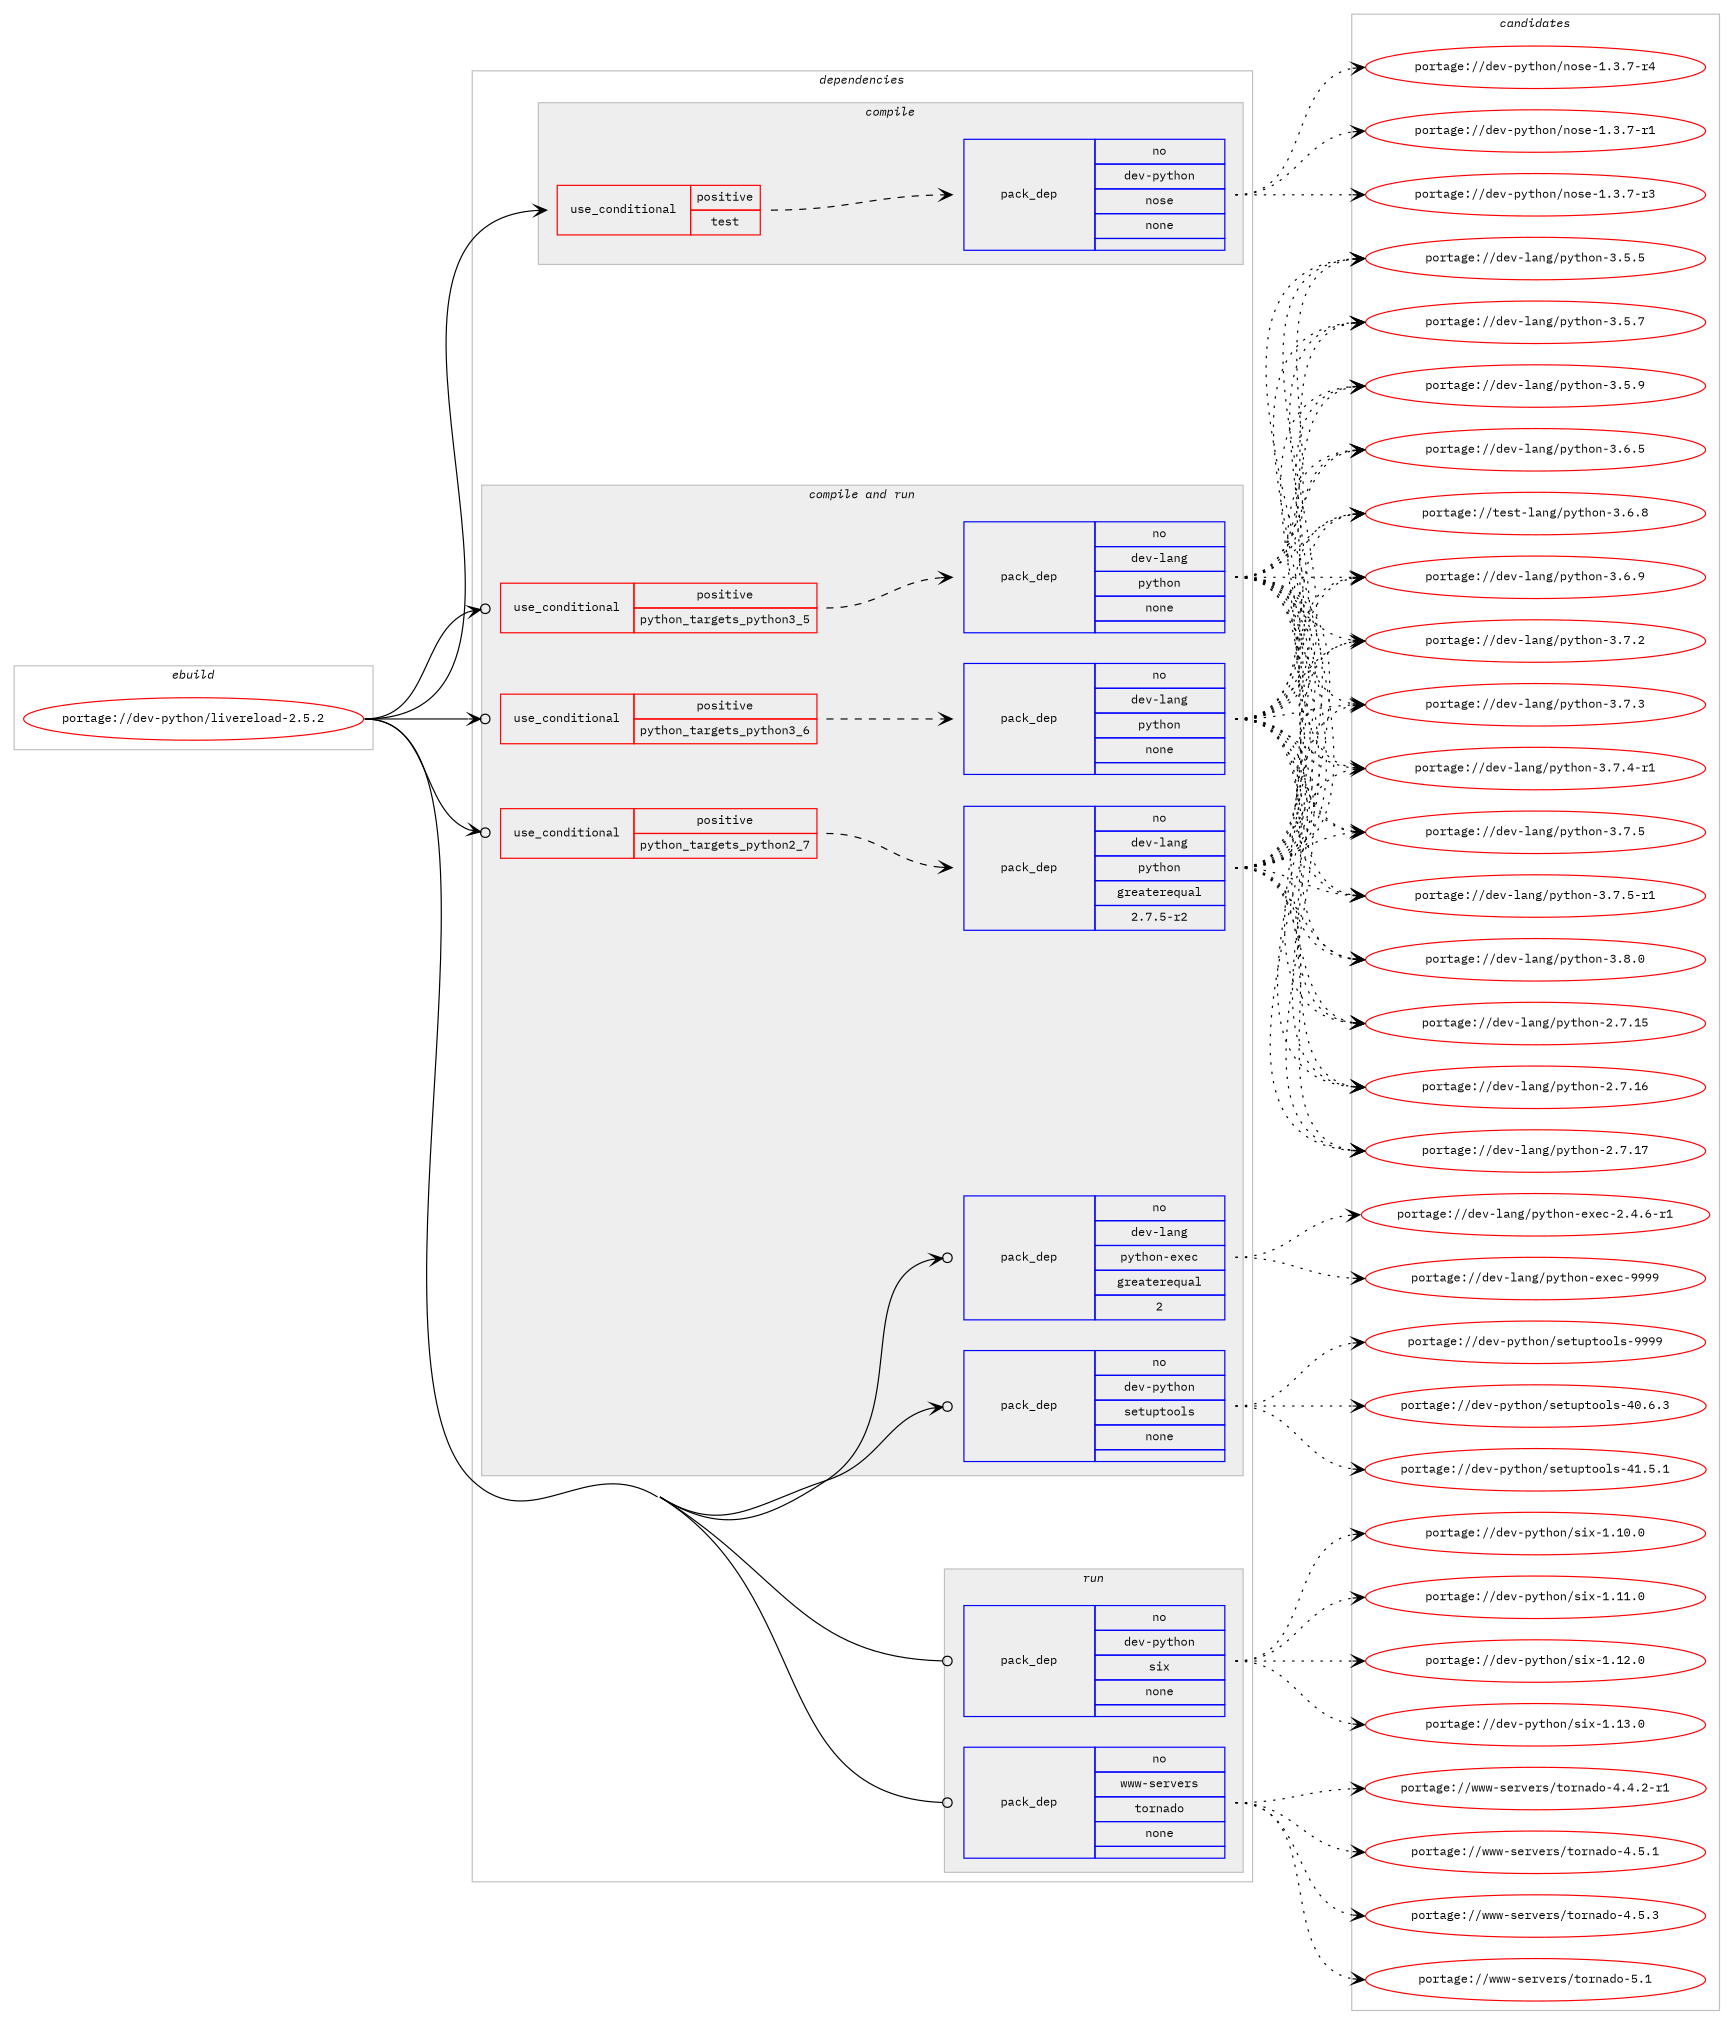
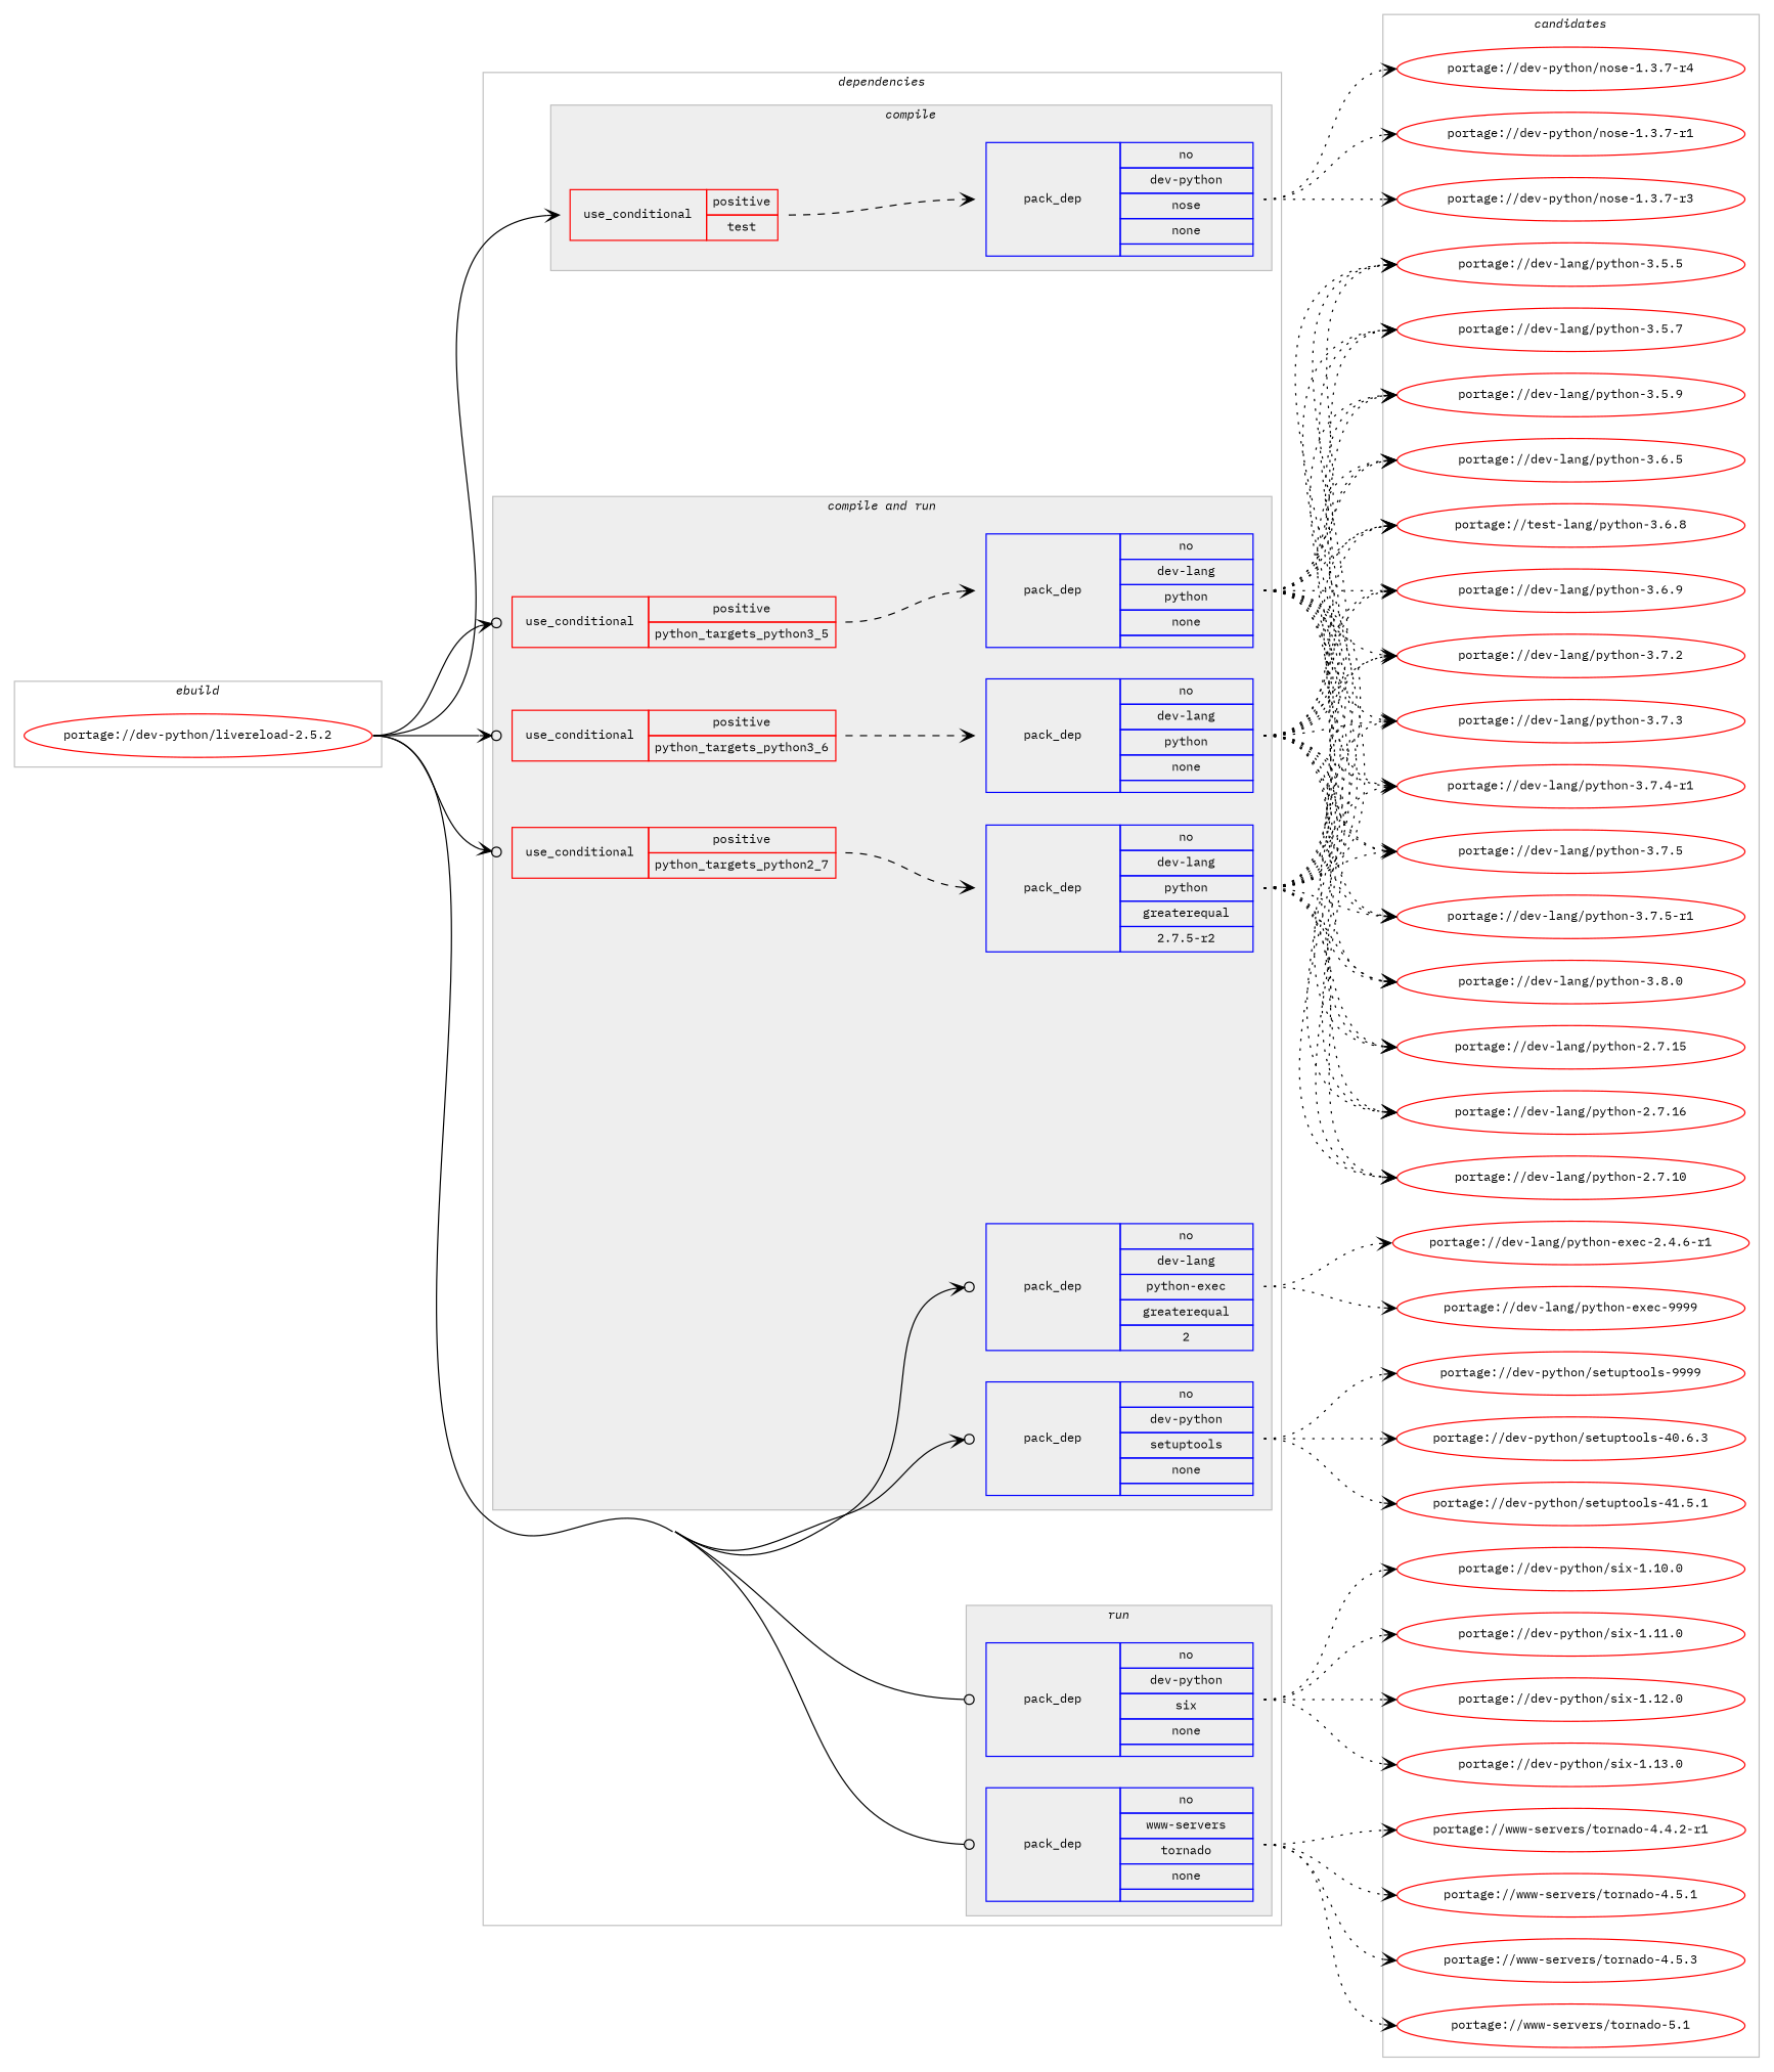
  digraph {
    compound=true
    concentrate=true
    fontname="IBM Plex Mono"
    fontsize=10
    newrank=true
    rankdir=LR
    ranksep=1.5
    node [color=red fontname="IBM Plex Mono" fontsize=10]
    edge [arrowhead=vee fontname="IBM Plex Mono" headport=w style=dotted tailport=e weight=100]
    n1 [label="portage://dev-python/livereload-2.5.2" width=4]
    n2 [color=blue label=<<TABLE BORDER="0" CELLBORDER="1" CELLSPACING="0" CELLPADDING="4" WIDTH="220"><TR><TD ROWSPAN="6" CELLPADDING="30">pack_dep</TD></TR><TR><TD WIDTH="110">no</TD></TR><TR><TD>dev-python</TD></TR><TR><TD>nose</TD></TR><TR><TD>none</TD></TR><TR><TD></TD></TR></TABLE>> shape=none]
    n3 [label=<<TABLE BORDER="0" CELLBORDER="1" CELLSPACING="0" CELLPADDING="4"><TR><TD ROWSPAN="3" CELLPADDING="10">use_conditional</TD></TR><TR><TD>positive</TD></TR><TR><TD>test</TD></TR></TABLE>> shape=none]
    n4 [color=blue label=<<TABLE BORDER="0" CELLBORDER="1" CELLSPACING="0" CELLPADDING="4" WIDTH="220"><TR><TD ROWSPAN="6" CELLPADDING="30">pack_dep</TD></TR><TR><TD WIDTH="110">no</TD></TR><TR><TD>dev-lang</TD></TR><TR><TD>python</TD></TR><TR><TD>greaterequal</TD></TR><TR><TD>2.7.5-r2</TD></TR></TABLE>> shape=none]
    n5 [label=<<TABLE BORDER="0" CELLBORDER="1" CELLSPACING="0" CELLPADDING="4"><TR><TD ROWSPAN="3" CELLPADDING="10">use_conditional</TD></TR><TR><TD>positive</TD></TR><TR><TD>python_targets_python2_7</TD></TR></TABLE>> shape=none]
    n6 [color=blue label=<<TABLE BORDER="0" CELLBORDER="1" CELLSPACING="0" CELLPADDING="4" WIDTH="220"><TR><TD ROWSPAN="6" CELLPADDING="30">pack_dep</TD></TR><TR><TD WIDTH="110">no</TD></TR><TR><TD>dev-lang</TD></TR><TR><TD>python</TD></TR><TR><TD>none</TD></TR><TR><TD></TD></TR></TABLE>> shape=none]
    n7 [label=<<TABLE BORDER="0" CELLBORDER="1" CELLSPACING="0" CELLPADDING="4"><TR><TD ROWSPAN="3" CELLPADDING="10">use_conditional</TD></TR><TR><TD>positive</TD></TR><TR><TD>python_targets_python3_5</TD></TR></TABLE>> shape=none]
    n8 [color=blue label=<<TABLE BORDER="0" CELLBORDER="1" CELLSPACING="0" CELLPADDING="4" WIDTH="220"><TR><TD ROWSPAN="6" CELLPADDING="30">pack_dep</TD></TR><TR><TD WIDTH="110">no</TD></TR><TR><TD>dev-lang</TD></TR><TR><TD>python</TD></TR><TR><TD>none</TD></TR><TR><TD></TD></TR></TABLE>> shape=none]
    n9 [label=<<TABLE BORDER="0" CELLBORDER="1" CELLSPACING="0" CELLPADDING="4"><TR><TD ROWSPAN="3" CELLPADDING="10">use_conditional</TD></TR><TR><TD>positive</TD></TR><TR><TD>python_targets_python3_6</TD></TR></TABLE>> shape=none]
    n10 [color=blue label=<<TABLE BORDER="0" CELLBORDER="1" CELLSPACING="0" CELLPADDING="4" WIDTH="220"><TR><TD ROWSPAN="6" CELLPADDING="30">pack_dep</TD></TR><TR><TD WIDTH="110">no</TD></TR><TR><TD>dev-lang</TD></TR><TR><TD>python-exec</TD></TR><TR><TD>greaterequal</TD></TR><TR><TD>2</TD></TR></TABLE>> shape=none]
    n11 [color=blue label=<<TABLE BORDER="0" CELLBORDER="1" CELLSPACING="0" CELLPADDING="4" WIDTH="220"><TR><TD ROWSPAN="6" CELLPADDING="30">pack_dep</TD></TR><TR><TD WIDTH="110">no</TD></TR><TR><TD>dev-python</TD></TR><TR><TD>setuptools</TD></TR><TR><TD>none</TD></TR><TR><TD></TD></TR></TABLE>> shape=none]
    n12 [color=blue label=<<TABLE BORDER="0" CELLBORDER="1" CELLSPACING="0" CELLPADDING="4" WIDTH="220"><TR><TD ROWSPAN="6" CELLPADDING="30">pack_dep</TD></TR><TR><TD WIDTH="110">no</TD></TR><TR><TD>dev-python</TD></TR><TR><TD>six</TD></TR><TR><TD>none</TD></TR><TR><TD></TD></TR></TABLE>> shape=none]
    n13 [color=blue label=<<TABLE BORDER="0" CELLBORDER="1" CELLSPACING="0" CELLPADDING="4" WIDTH="220"><TR><TD ROWSPAN="6" CELLPADDING="30">pack_dep</TD></TR><TR><TD WIDTH="110">no</TD></TR><TR><TD>www-servers</TD></TR><TR><TD>tornado</TD></TR><TR><TD>none</TD></TR><TR><TD></TD></TR></TABLE>> shape=none]
    n14 [label="portage://dev-python/nose-1.3.7-r1" width=4]
    n15 [label="portage://dev-python/nose-1.3.7-r3" width=4]
    n16 [label="portage://dev-python/nose-1.3.7-r4" width=4]
    n17 [label="portage://dev-lang/python-2.7.15" width=4]
    n18 [label="portage://dev-lang/python-2.7.16" width=4]
-   n19 [label="portage://dev-lang/python-2.7.17" width=4]
+   n19 [label="portage://dev-lang/python-2.7.10" width=4]
    n20 [label="portage://dev-lang/python-3.5.5" width=4]
    n21 [label="portage://dev-lang/python-3.5.7" width=4]
    n22 [label="portage://dev-lang/python-3.5.9" width=4]
    n23 [label="portage://dev-lang/python-3.6.5" width=4]
    n24 [label="portage://test-lang/python-3.6.8" width=4]
    n25 [label="portage://dev-lang/python-3.6.9" width=4]
    n26 [label="portage://dev-lang/python-3.7.2" width=4]
    n27 [label="portage://dev-lang/python-3.7.3" width=4]
    n28 [label="portage://dev-lang/python-3.7.4-r1" width=4]
    n29 [label="portage://dev-lang/python-3.7.5" width=4]
    n30 [label="portage://dev-lang/python-3.7.5-r1" width=4]
    n31 [label="portage://dev-lang/python-3.8.0" width=4]
    n32 [label="portage://dev-lang/python-exec-2.4.6-r1" width=4]
    n33 [label="portage://dev-lang/python-exec-9999" width=4]
    n34 [label="portage://dev-python/setuptools-40.6.3" width=4]
    n35 [label="portage://dev-python/setuptools-41.5.1" width=4]
    n36 [label="portage://dev-python/setuptools-9999" width=4]
    n37 [label="portage://dev-python/six-1.10.0" width=4]
    n38 [label="portage://dev-python/six-1.11.0" width=4]
    n39 [label="portage://dev-python/six-1.12.0" width=4]
    n40 [label="portage://dev-python/six-1.13.0" width=4]
    n41 [label="portage://www-servers/tornado-4.4.2-r1" width=4]
    n42 [label="portage://www-servers/tornado-4.5.1" width=4]
    n43 [label="portage://www-servers/tornado-4.5.3" width=4]
    n44 [label="portage://www-servers/tornado-5.1" width=4]
    subgraph cluster_1 {
      color=gray
      label=<<i>ebuild</i>>
      rank=same
      n1
    }
    subgraph cluster_2 {
      color=gray
      label=<<i>dependencies</i>>
      subgraph cluster_3 {
        color=gray
        fillcolor="#eeeeee"
        label=<<i>compile</i>>
        style=filled
        subgraph sub_4 {
          color=gray
          fillcolor="#eeeeee"
          label=<<i>compile</i>>
          style=filled
          n3
          subgraph sub_5 {
            color=gray
            fillcolor="#eeeeee"
            label=<<i>compile</i>>
            style=filled
            n2
          }
        }
      }
      subgraph cluster_6 {
        color=gray
        fillcolor="#eeeeee"
        label=<<i>compile and run</i>>
        style=filled
        subgraph sub_7 {
          color=gray
          fillcolor="#eeeeee"
          label=<<i>compile and run</i>>
          style=filled
          n5
          subgraph sub_8 {
            color=gray
            fillcolor="#eeeeee"
            label=<<i>compile and run</i>>
            style=filled
            n4
          }
        }
        subgraph sub_9 {
          color=gray
          fillcolor="#eeeeee"
          label=<<i>compile and run</i>>
          style=filled
          n7
          subgraph sub_10 {
            color=gray
            fillcolor="#eeeeee"
            label=<<i>compile and run</i>>
            style=filled
            n6
          }
        }
        subgraph sub_11 {
          color=gray
          fillcolor="#eeeeee"
          label=<<i>compile and run</i>>
          style=filled
          n9
          subgraph sub_12 {
            color=gray
            fillcolor="#eeeeee"
            label=<<i>compile and run</i>>
            style=filled
            n8
          }
        }
        subgraph sub_13 {
          color=gray
          fillcolor="#eeeeee"
          label=<<i>compile and run</i>>
          style=filled
          n10
        }
        subgraph sub_14 {
          color=gray
          fillcolor="#eeeeee"
          label=<<i>compile and run</i>>
          style=filled
          n11
        }
      }
      subgraph cluster_15 {
        color=gray
        fillcolor="#eeeeee"
        label=<<i>run</i>>
        style=filled
        subgraph sub_16 {
          color=gray
          fillcolor="#eeeeee"
          label=<<i>run</i>>
          style=filled
          n12
        }
        subgraph sub_17 {
          color=gray
          fillcolor="#eeeeee"
          label=<<i>run</i>>
          style=filled
          n13
        }
      }
    }
    subgraph cluster_18 {
      color=gray
      label=<<i>candidates</i>>
      rank=same
      subgraph sub_19 {
        color=black
        label=<<i>candidates</i>>
        nodesep=1
        rank=same
        n14
        n15
        n16
      }
      subgraph sub_20 {
        color=black
        label=<<i>candidates</i>>
        nodesep=1
        rank=same
        n17
        n18
        n19
        n20
        n21
        n22
        n23
        n24
        n25
        n26
        n27
        n28
        n29
        n30
        n31
      }
      subgraph sub_21 {
        color=black
        label=<<i>candidates</i>>
        nodesep=1
        rank=same
        n17
        n18
        n19
        n20
        n21
        n22
        n23
        n24
        n25
        n26
        n27
        n28
        n29
        n30
        n31
      }
      subgraph sub_22 {
        color=black
        label=<<i>candidates</i>>
        nodesep=1
        rank=same
        n17
        n18
        n19
        n20
        n21
        n22
        n23
        n24
        n25
        n26
        n27
        n28
        n29
        n30
        n31
      }
      subgraph sub_23 {
        color=black
        label=<<i>candidates</i>>
        nodesep=1
        rank=same
        n32
        n33
      }
      subgraph sub_24 {
        color=black
        label=<<i>candidates</i>>
        nodesep=1
        rank=same
        n34
        n35
        n36
      }
      subgraph sub_25 {
        color=black
        label=<<i>candidates</i>>
        nodesep=1
        rank=same
        n37
        n38
        n39
        n40
      }
      subgraph sub_26 {
        color=black
        label=<<i>candidates</i>>
        nodesep=1
        rank=same
        n41
        n42
        n43
        n44
      }
    }
    n1 -> n3 [style=solid weight=20]
    n1 -> n5 [arrowhead=odotvee style=solid weight=20]
    n1 -> n7 [arrowhead=odotvee style=solid weight=20]
    n1 -> n9 [arrowhead=odotvee style=solid weight=20]
    n1 -> n10 [arrowhead=odotvee style=solid weight=20]
    n1 -> n11 [arrowhead=odotvee style=solid weight=20]
    n1 -> n12 [arrowhead=odot style=solid weight=20]
    n1 -> n13 [arrowhead=odot style=solid weight=20]
    n2 -> n14
    n2 -> n15
    n2 -> n16
    n3 -> n2 [style=dashed weight=20]
    n4 -> n17
    n4 -> n18
    n4 -> n19
    n4 -> n20
    n4 -> n21
    n4 -> n22
    n4 -> n23
    n4 -> n24
    n4 -> n25
    n4 -> n26
    n4 -> n27
    n4 -> n28
    n4 -> n29
    n4 -> n30
    n4 -> n31
    n5 -> n4 [style=dashed weight=20]
    n6 -> n17
    n6 -> n18
    n6 -> n19
    n6 -> n20
    n6 -> n21
    n6 -> n22
    n6 -> n23
    n6 -> n24
    n6 -> n25
    n6 -> n26
    n6 -> n27
    n6 -> n28
    n6 -> n29
    n6 -> n30
    n6 -> n31
    n7 -> n6 [style=dashed weight=20]
    n8 -> n17
    n8 -> n18
    n8 -> n19
    n8 -> n20
    n8 -> n21
    n8 -> n22
    n8 -> n23
    n8 -> n24
    n8 -> n25
    n8 -> n26
    n8 -> n27
    n8 -> n28
    n8 -> n29
    n8 -> n30
    n8 -> n31
    n9 -> n8 [style=dashed weight=20]
    n10 -> n32
    n10 -> n33
    n11 -> n34
    n11 -> n35
    n11 -> n36
    n12 -> n37
    n12 -> n38
    n12 -> n39
    n12 -> n40
    n13 -> n41
    n13 -> n42
    n13 -> n43
    n13 -> n44
  }
